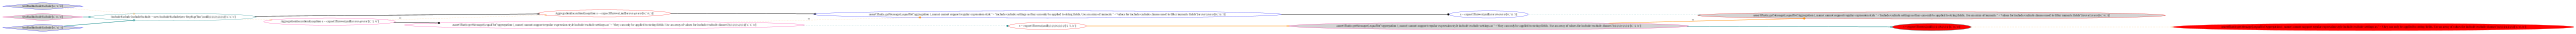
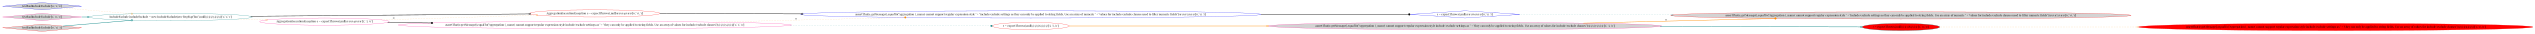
  digraph {
    fontname="Playfair Display"
    rankdir=LR
    node [color=red fillcolor=white fontname="Playfair Display" shape=ellipse style=filled]
    edge [arrowhead=odot color=darkorange fontname="Playfair Display" style=bold]
    n1 [color=blue label="assertThat(e.getMessage(),equalTo(\"Aggregation (_name( cannot support regular expression style \" + \"include/exclude settings as they can only be applied to string fields. Use an array of numeric \" + \"values for include/exclude clauses used to filter numeric fields\"))@@@5@@@['0', '0', '1']"]
-   n2 [color=blue label="e = expectThrows(,null)@@@6@@@['0', '0', '1']"]
+   n2 [color=blue label="e = expectThrows(,null)@@@6@@@['0', '0', '1']" shape=diamond]
    n3 [fillcolor=lightgray label="assertThat(e.getMessage(),equalTo(\"Aggregation (_name( cannot support regular expression style \" + \"include/exclude settings as they can only be applied to string fields. Use an array of numeric \" + \"values for include/exclude clauses used to filter numeric fields\"))@@@7@@@['0', '0', '1']"]
    n4 [label="AggregationExecutionException e = expectThrows(,null)@@@4@@@['0', '0', '1']"]
    n5 [color=blue fillcolor=lightgray label="testBadIncludeExclude['0', '1', '0']" shape=diamond]
    n6 [color=teal label="IncludeExclude includeExclude = new IncludeExclude(new RegExp(\"foo\"),null)@@@3@@@['1', '1', '1']"]
    n7 [color=deeppink label="AggregationExecutionException e = expectThrows(,null)@@@4@@@['1', '1', '0']"]
    n8 [color=deeppink fillcolor=lightgray label="testBadIncludeExclude['1', '0', '0']" shape=diamond]
    n9 [color=deeppink fillcolor=lightgray label="assertThat(e.getMessage(),equalTo(\"Aggregation (_name( cannot support regular expression style include/exclude settings as \" + \"they can only be applied to string fields. Use an array of values for include/exclude clauses\"))@@@7@@@['1', '1', '0']"]
    n10 [color=teal fillcolor=red label="e = expectThrows(,null)@@@8@@@['1', '0', '0']"]
    n11 [fillcolor=red label="assertThat(e.getMessage(),equalTo(\"Aggregation (_name( cannot support regular expression style include/exclude settings as \" + \"they can only be applied to string fields. Use an array of values for include/exclude clauses\"))@@@9@@@['1', '0', '0']"]
    n12 [color=deeppink label="assertThat(e.getMessage(),equalTo(\"Aggregation (_name( cannot support regular expression style include/exclude settings as \" + \"they can only be applied to string fields. Use an array of values for include/exclude clauses\"))@@@5@@@['1', '1', '0']"]
    n13 [label="e = expectThrows(,null)@@@6@@@['1', '1', '0']"]
-   n14 [color=blue fillcolor=lightgray label="testBadIncludeExclude['0', '0', '1']" shape=diamond]
+   n14 [fillcolor=lightgray label="testBadIncludeExclude['0', '0', '1']" shape=diamond]
    n1 -> n2 [arrowhead=dot color=black]
    n2 -> n3 [color=teal style=dotted]
    n4 -> n1 [color=black]
    n5 -> n6 [style=dotted]
    n6 -> n4 [color=black]
    n6 -> n7 [style=dotted]
    n7 -> n4 [label=0 style=dotted]
    n7 -> n12 [arrowhead=dot color=black]
    n8 -> n6 [color=teal]
    n9 -> n3 [arrowhead=dot label=0]
    n9 -> n10 [color=teal]
    n10 -> n11 [style=dotted]
    n12 -> n1 [arrowhead=dot label=0 style=dotted]
    n12 -> n13 [arrowhead=dot color=teal style=dotted]
    n13 -> n9
    n14 -> n6 [color=teal]
  }
